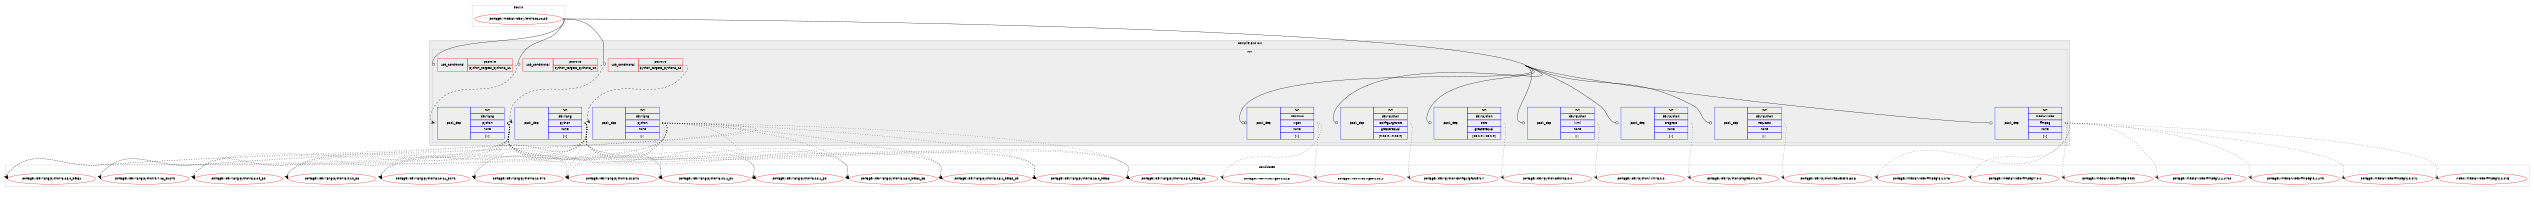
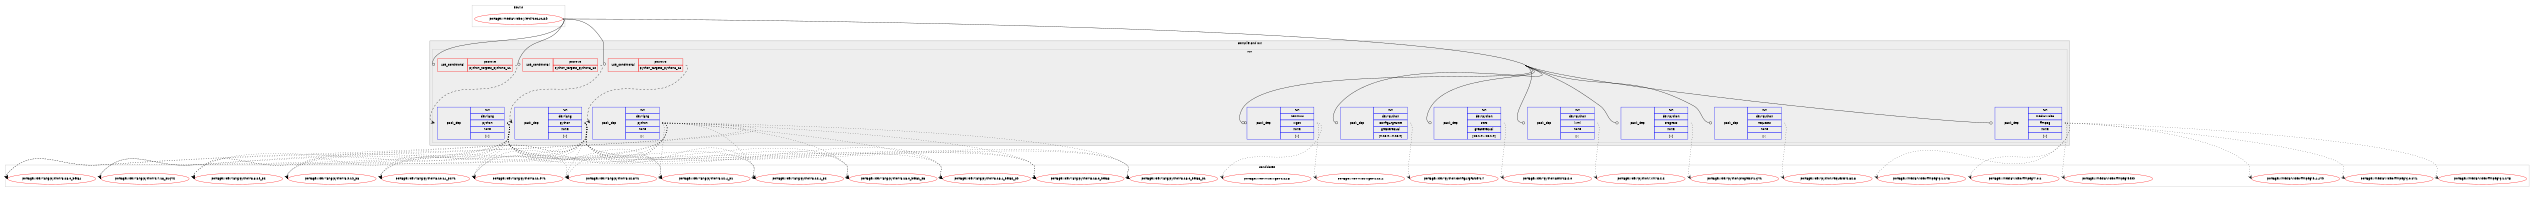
  digraph {
    compound=true
    concentrate=true
    fontname=Helvetica
    fontsize=10
    newrank=true
    rankdir=TB
    ranksep=1.5
    node [color=red fontname=Helvetica fontsize=10]
    edge [arrowhead=vee headport=w style=dotted tailport=e weight=100]
    n1 [label="portage://media-video/yle-dl-20240429" width=4]
    n2 [color=blue label=<<TABLE BORDER="0" CELLBORDER="1" CELLSPACING="0" CELLPADDING="4" WIDTH="220"><TR><TD ROWSPAN="6" CELLPADDING="30">pack_dep</TD></TR><TR><TD WIDTH="110">run</TD></TR><TR><TD>dev-lang</TD></TR><TR><TD>python</TD></TR><TR><TD>none</TD></TR><TR><TD>[,,]</TD></TR></TABLE>> shape=none]
    n3 [label=<<TABLE BORDER="0" CELLBORDER="1" CELLSPACING="0" CELLPADDING="4"><TR><TD ROWSPAN="3" CELLPADDING="10">use_conditional</TD></TR><TR><TD>positive</TD></TR><TR><TD>python_targets_python3_10</TD></TR></TABLE>> shape=none]
    n4 [color=blue label=<<TABLE BORDER="0" CELLBORDER="1" CELLSPACING="0" CELLPADDING="4" WIDTH="220"><TR><TD ROWSPAN="6" CELLPADDING="30">pack_dep</TD></TR><TR><TD WIDTH="110">run</TD></TR><TR><TD>dev-lang</TD></TR><TR><TD>python</TD></TR><TR><TD>none</TD></TR><TR><TD>[,,]</TD></TR></TABLE>> shape=none]
    n5 [label=<<TABLE BORDER="0" CELLBORDER="1" CELLSPACING="0" CELLPADDING="4"><TR><TD ROWSPAN="3" CELLPADDING="10">use_conditional</TD></TR><TR><TD>positive</TD></TR><TR><TD>python_targets_python3_11</TD></TR></TABLE>> shape=none]
    n6 [color=blue label=<<TABLE BORDER="0" CELLBORDER="1" CELLSPACING="0" CELLPADDING="4" WIDTH="220"><TR><TD ROWSPAN="6" CELLPADDING="30">pack_dep</TD></TR><TR><TD WIDTH="110">run</TD></TR><TR><TD>dev-lang</TD></TR><TR><TD>python</TD></TR><TR><TD>none</TD></TR><TR><TD>[,,]</TD></TR></TABLE>> shape=none]
    n7 [label=<<TABLE BORDER="0" CELLBORDER="1" CELLSPACING="0" CELLPADDING="4"><TR><TD ROWSPAN="3" CELLPADDING="10">use_conditional</TD></TR><TR><TD>positive</TD></TR><TR><TD>python_targets_python3_12</TD></TR></TABLE>> shape=none]
    n8 [color=blue label=<<TABLE BORDER="0" CELLBORDER="1" CELLSPACING="0" CELLPADDING="4" WIDTH="220"><TR><TD ROWSPAN="6" CELLPADDING="30">pack_dep</TD></TR><TR><TD WIDTH="110">run</TD></TR><TR><TD>dev-python</TD></TR><TR><TD>ConfigArgParse</TD></TR><TR><TD>greaterequal</TD></TR><TR><TD>[0.13.0,,,0.13.0]</TD></TR></TABLE>> shape=none]
    n9 [color=blue label=<<TABLE BORDER="0" CELLBORDER="1" CELLSPACING="0" CELLPADDING="4" WIDTH="220"><TR><TD ROWSPAN="6" CELLPADDING="30">pack_dep</TD></TR><TR><TD WIDTH="110">run</TD></TR><TR><TD>dev-python</TD></TR><TR><TD>attrs</TD></TR><TR><TD>greaterequal</TD></TR><TR><TD>[18.1.0,,,18.1.0]</TD></TR></TABLE>> shape=none]
    n10 [color=blue label=<<TABLE BORDER="0" CELLBORDER="1" CELLSPACING="0" CELLPADDING="4" WIDTH="220"><TR><TD ROWSPAN="6" CELLPADDING="30">pack_dep</TD></TR><TR><TD WIDTH="110">run</TD></TR><TR><TD>dev-python</TD></TR><TR><TD>lxml</TD></TR><TR><TD>none</TD></TR><TR><TD>[,,]</TD></TR></TABLE>> shape=none]
    n11 [color=blue label=<<TABLE BORDER="0" CELLBORDER="1" CELLSPACING="0" CELLPADDING="4" WIDTH="220"><TR><TD ROWSPAN="6" CELLPADDING="30">pack_dep</TD></TR><TR><TD WIDTH="110">run</TD></TR><TR><TD>dev-python</TD></TR><TR><TD>progress</TD></TR><TR><TD>none</TD></TR><TR><TD>[,,]</TD></TR></TABLE>> shape=none]
    n12 [color=blue label=<<TABLE BORDER="0" CELLBORDER="1" CELLSPACING="0" CELLPADDING="4" WIDTH="220"><TR><TD ROWSPAN="6" CELLPADDING="30">pack_dep</TD></TR><TR><TD WIDTH="110">run</TD></TR><TR><TD>dev-python</TD></TR><TR><TD>requests</TD></TR><TR><TD>none</TD></TR><TR><TD>[,,]</TD></TR></TABLE>> shape=none]
    n13 [color=blue label=<<TABLE BORDER="0" CELLBORDER="1" CELLSPACING="0" CELLPADDING="4" WIDTH="220"><TR><TD ROWSPAN="6" CELLPADDING="30">pack_dep</TD></TR><TR><TD WIDTH="110">run</TD></TR><TR><TD>media-video</TD></TR><TR><TD>ffmpeg</TD></TR><TR><TD>none</TD></TR><TR><TD>[,,]</TD></TR></TABLE>> shape=none]
    n14 [color=blue label=<<TABLE BORDER="0" CELLBORDER="1" CELLSPACING="0" CELLPADDING="4" WIDTH="220"><TR><TD ROWSPAN="6" CELLPADDING="30">pack_dep</TD></TR><TR><TD WIDTH="110">run</TD></TR><TR><TD>net-misc</TD></TR><TR><TD>wget</TD></TR><TR><TD>none</TD></TR><TR><TD>[,,]</TD></TR></TABLE>> shape=none]
    n15 [label="portage://dev-lang/python-3.13.0_beta4" width=4]
    n16 [label="portage://dev-lang/python-3.13.0_beta3_p1" width=4]
    n17 [label="portage://dev-lang/python-5.13.0_beta3" width=4]
    n18 [label="portage://dev-lang/python-3.13.4_beta2_p9" width=4]
    n19 [label="portage://dev-lang/python-3.13.0_beta1_p3" width=4]
    n20 [label="portage://dev-lang/python-3.12.4_p2" width=4]
    n21 [label="portage://dev-lang/python-3.12.4_p1" width=4]
    n22 [label="portage://dev-lang/python-3.12.3-r1" width=4]
    n23 [label="portage://dev-lang/python-3.11.9-r1" width=4]
    n24 [label="portage://dev-lang/python-3.10.14_p1-r1" width=4]
    n25 [label="portage://dev-lang/python-3.9.19_p3" width=4]
    n26 [label="portage://dev-lang/python-3.8.19_p2" width=4]
    n27 [label="portage://dev-lang/python-2.7.18_p16-r2" width=4]
    n28 [label="portage://dev-python/ConfigArgParse-1.7" width=4]
    n29 [label="portage://dev-python/attrs-23.2.0" width=4]
    n30 [label="portage://dev-python/lxml-5.2.2" width=4]
    n31 [label="portage://dev-python/progress-1.6-r1" width=4]
    n32 [label="portage://dev-python/requests-2.32.3" width=4]
    n33 [label="portage://media-video/ffmpeg-9999" width=4]
    n34 [label="portage://media-video/ffmpeg-7.0.1" width=4]
    n35 [label="portage://media-video/ffmpeg-6.1.1-r8" width=4]
-   n36 [label="video://media-video/ffmpeg-6.1.1-r5" width=4]
+   n36 [label="portage://media-video/ffmpeg-6.1.1-r5" width=4]
    n37 [label="portage://media-video/ffmpeg-6.0.1-r4" width=4]
    n38 [label="portage://media-video/ffmpeg-9.4.4-r9" width=4]
-   n39 [label="portage://media-video/ffmpeg-4.4.4-r10" width=4]
    n40 [label="portage://net-misc/wget-1.24.5" width=4]
    n41 [label="portage://net-misc/wget-1.21.4" width=4]
    subgraph cluster_1 {
      color=gray
      label=<<i>ebuild</i>>
      n1
    }
    subgraph cluster_2 {
      color=gray
      label=<<i>dependencies</i>>
      subgraph cluster_3 {
        color=gray
        fillcolor="#eeeeee"
        label=<<i>compile</i>>
        style=filled
      }
      subgraph cluster_4 {
        color=gray
        fillcolor="#eeeeee"
        label=<<i>compile and run</i>>
        style=filled
      }
      subgraph cluster_5 {
        color=gray
        fillcolor="#eeeeee"
        label=<<i>run</i>>
        style=filled
        subgraph sub_6 {
          color=gray
          fillcolor="#eeeeee"
          label=<<i>run</i>>
          style=filled
          n3
          subgraph sub_7 {
            color=gray
            fillcolor="#eeeeee"
            label=<<i>run</i>>
            style=filled
            n2
          }
        }
        subgraph sub_8 {
          color=gray
          fillcolor="#eeeeee"
          label=<<i>run</i>>
          style=filled
          n5
          subgraph sub_9 {
            color=gray
            fillcolor="#eeeeee"
            label=<<i>run</i>>
            style=filled
            n4
          }
        }
        subgraph sub_10 {
          color=gray
          fillcolor="#eeeeee"
          label=<<i>run</i>>
          style=filled
          n7
          subgraph sub_11 {
            color=gray
            fillcolor="#eeeeee"
            label=<<i>run</i>>
            style=filled
            n6
          }
        }
        subgraph sub_12 {
          color=gray
          fillcolor="#eeeeee"
          label=<<i>run</i>>
          style=filled
          n8
        }
        subgraph sub_13 {
          color=gray
          fillcolor="#eeeeee"
          label=<<i>run</i>>
          style=filled
          n9
        }
        subgraph sub_14 {
          color=gray
          fillcolor="#eeeeee"
          label=<<i>run</i>>
          style=filled
          n10
        }
        subgraph sub_15 {
          color=gray
          fillcolor="#eeeeee"
          label=<<i>run</i>>
          style=filled
          n11
        }
        subgraph sub_16 {
          color=gray
          fillcolor="#eeeeee"
          label=<<i>run</i>>
          style=filled
          n12
        }
        subgraph sub_17 {
          color=gray
          fillcolor="#eeeeee"
          label=<<i>run</i>>
          style=filled
          n13
        }
        subgraph sub_18 {
          color=gray
          fillcolor="#eeeeee"
          label=<<i>run</i>>
          style=filled
          n14
        }
      }
    }
    subgraph cluster_19 {
      color=gray
      label=<<i>candidates</i>>
      rank=same
      subgraph sub_20 {
        color=black
        label=<<i>candidates</i>>
        nodesep=1
        rank=same
        n15
        n16
        n17
        n18
        n19
        n20
        n21
        n22
        n23
        n24
        n25
        n26
        n27
      }
      subgraph sub_21 {
        color=black
        label=<<i>candidates</i>>
        nodesep=1
        rank=same
        n15
        n16
        n17
        n18
        n19
        n20
        n21
        n22
        n23
        n24
        n25
        n26
        n27
      }
      subgraph sub_22 {
        color=black
        label=<<i>candidates</i>>
        nodesep=1
        rank=same
        n15
        n16
        n17
        n18
        n19
        n20
        n21
        n22
        n23
        n24
        n25
        n26
        n27
      }
      subgraph sub_23 {
        color=black
        label=<<i>candidates</i>>
        nodesep=1
        rank=same
        n28
      }
      subgraph sub_24 {
        color=black
        label=<<i>candidates</i>>
        nodesep=1
        rank=same
        n29
      }
      subgraph sub_25 {
        color=black
        label=<<i>candidates</i>>
        nodesep=1
        rank=same
        n30
      }
      subgraph sub_26 {
        color=black
        label=<<i>candidates</i>>
        nodesep=1
        rank=same
        n31
      }
      subgraph sub_27 {
        color=black
        label=<<i>candidates</i>>
        nodesep=1
        rank=same
        n32
      }
      subgraph sub_28 {
        color=black
        label=<<i>candidates</i>>
        nodesep=1
        rank=same
        n33
        n34
        n35
        n36
        n37
        n38
-       n39
      }
      subgraph sub_29 {
        color=black
        label=<<i>candidates</i>>
        nodesep=1
        rank=same
        n40
        n41
      }
    }
    n1 -> n3 [arrowhead=odot style=solid weight=20]
    n1 -> n5 [arrowhead=odot style=solid weight=20]
    n1 -> n7 [arrowhead=odot style=solid weight=20]
    n1 -> n8 [arrowhead=odot style=solid weight=20]
    n1 -> n9 [arrowhead=odot style=solid weight=20]
    n1 -> n10 [arrowhead=odot style=solid weight=20]
    n1 -> n11 [arrowhead=odot style=solid weight=20]
    n1 -> n12 [arrowhead=odot style=solid weight=20]
    n1 -> n13 [arrowhead=odot style=solid weight=20]
    n1 -> n14 [arrowhead=odot style=solid weight=20]
    n2 -> n15
    n2 -> n16
    n2 -> n17
    n2 -> n18
    n2 -> n19
    n2 -> n20
    n2 -> n21
    n2 -> n22
    n2 -> n23
    n2 -> n24
    n2 -> n25
    n2 -> n26
    n2 -> n27
    n3 -> n2 [style=dashed weight=20]
    n4 -> n15
    n4 -> n16
    n4 -> n17
    n4 -> n18
    n4 -> n19
    n4 -> n20
    n4 -> n21
    n4 -> n22
    n4 -> n23
    n4 -> n24
    n4 -> n25
    n4 -> n26
    n4 -> n27
    n5 -> n4 [style=dashed weight=20]
    n6 -> n15
    n6 -> n16
    n6 -> n17
    n6 -> n18
    n6 -> n19
    n6 -> n20
    n6 -> n21
    n6 -> n22
    n6 -> n23
    n6 -> n24
    n6 -> n25
    n6 -> n26
    n6 -> n27
    n7 -> n6 [style=dashed weight=20]
    n8 -> n28
    n9 -> n29
    n10 -> n30
    n11 -> n31
    n12 -> n32
    n13 -> n33
    n13 -> n34
    n13 -> n35
    n13 -> n36
    n13 -> n37
    n13 -> n38
-   n13 -> n39
    n14 -> n40
    n14 -> n41
  }
